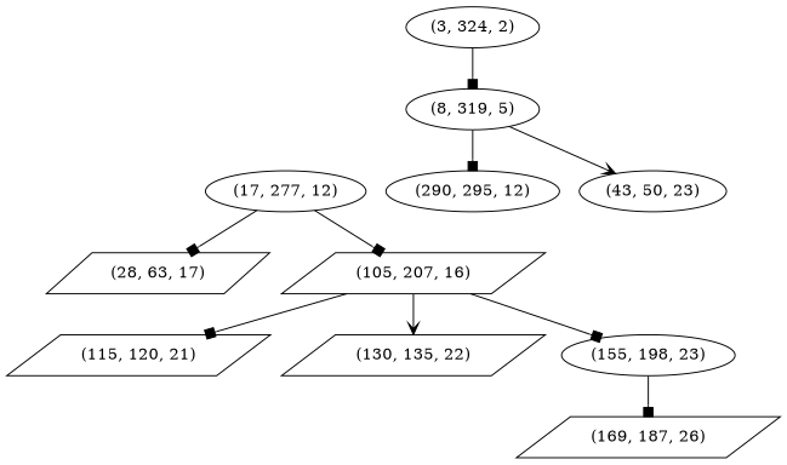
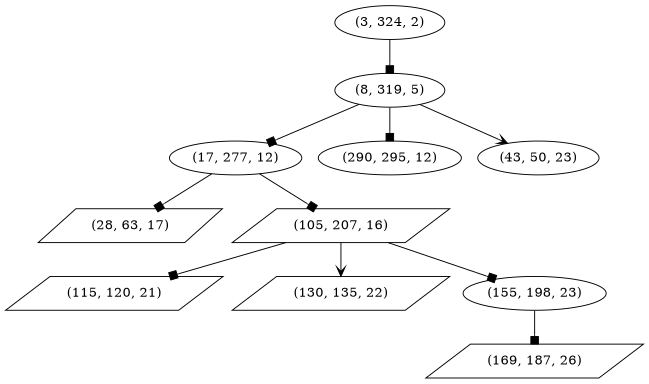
  digraph {
    node [shape=ellipse]
    edge [arrowhead=box]
    "(3, 324, 2)"
    "(8, 319, 5)"
    "(17, 277, 12)"
    "(290, 295, 12)"
    "(43, 50, 23)"
    "(28, 63, 17)" [shape=parallelogram]
    "(105, 207, 16)" [shape=parallelogram]
    "(115, 120, 21)" [shape=parallelogram]
    "(130, 135, 22)" [shape=parallelogram]
    "(155, 198, 23)"
    "(169, 187, 26)" [shape=parallelogram]
    "(3, 324, 2)" -> "(8, 319, 5)"
+   "(8, 319, 5)" -> "(17, 277, 12)"
    "(8, 319, 5)" -> "(290, 295, 12)"
    "(8, 319, 5)" -> "(43, 50, 23)" [arrowhead=vee]
    "(17, 277, 12)" -> "(28, 63, 17)"
    "(17, 277, 12)" -> "(105, 207, 16)"
    "(105, 207, 16)" -> "(115, 120, 21)"
    "(105, 207, 16)" -> "(130, 135, 22)" [arrowhead=vee]
    "(105, 207, 16)" -> "(155, 198, 23)"
    "(155, 198, 23)" -> "(169, 187, 26)"
  }
